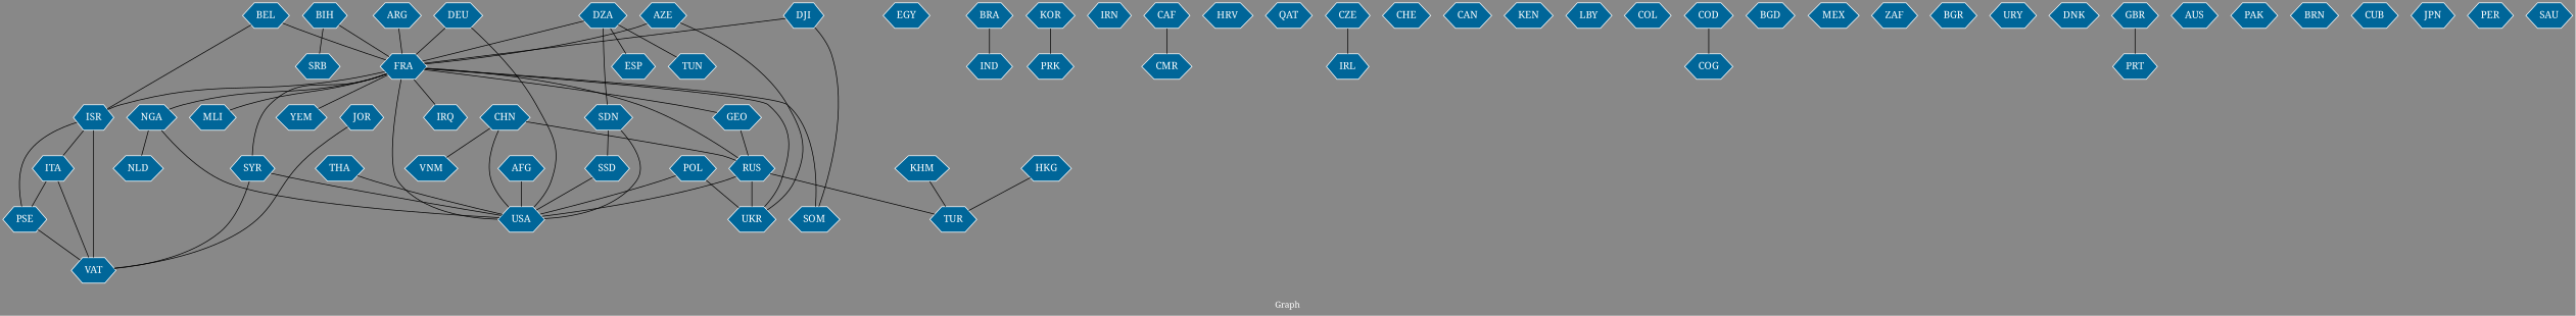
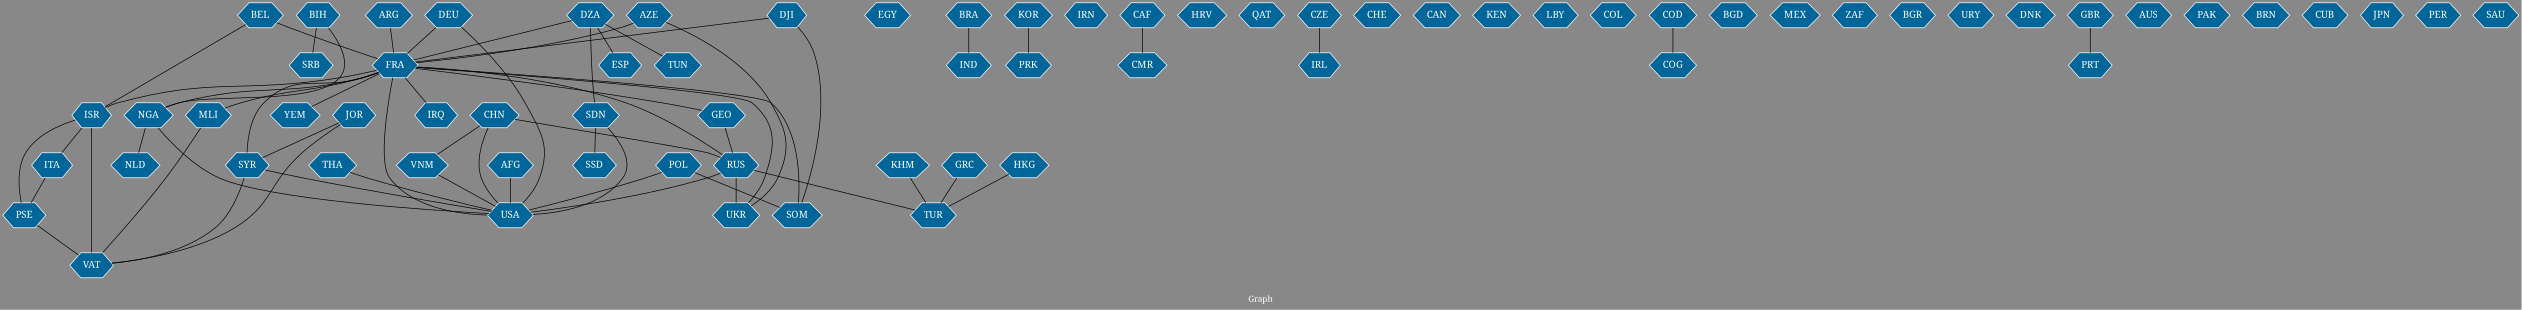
  graph {
    bgcolor="#888888"
    fontcolor=white
    fontname="Noto Serif"
    fontsize=12
    label="Graph"
    node [color=white fillcolor="#006699" fontcolor=white fontname="Noto Serif" shape=hexagon style=filled]
    edge [arrowhead=open color=black fontcolor=white fontname="Noto Serif" fontsize=12 weight=1]
    n1 [label=AFG]
    n2 [label=USA]
    n3 [label=FRA]
    n4 [label=ISR]
    n5 [label=UKR]
    n6 [label=YEM]
    n7 [label=NGA]
    n8 [label=MLI]
    n9 [label=SYR]
    n10 [label=RUS]
    n11 [label=SOM]
    n12 [label=IRQ]
    n13 [label=GEO]
    n14 [label=VAT]
    n15 [label=ITA]
    n16 [label=PSE]
    n17 [label=NLD]
    n18 [label=TUR]
    n19 [label=SRB]
    n20 [label=BEL]
    n21 [label=EGY]
    n22 [label=BRA]
    n23 [label=IND]
    n24 [label=KOR]
    n25 [label=PRK]
    n26 [label=IRN]
    n27 [label=BIH]
    n28 [label=CAF]
    n29 [label=CMR]
    n30 [label=THA]
    n31 [label=HRV]
    n32 [label=QAT]
    n33 [label=IRL]
    n34 [label=ESP]
    n35 [label=CHE]
    n36 [label=DEU]
    n37 [label=CAN]
    n38 [label=KEN]
    n39 [label=VNM]
    n40 [label=CHN]
    n41 [label=LBY]
    n42 [label=COL]
    n43 [label=AZE]
    n44 [label=COD]
    n45 [label=COG]
    n46 [label=ARG]
    n47 [label=TUN]
    n48 [label=BGD]
    n49 [label=DJI]
    n50 [label=JOR]
    n51 [label=MEX]
    n52 [label=ZAF]
    n53 [label=SSD]
    n54 [label=SDN]
    n55 [label=DZA]
+   n56 [label=GRC]
    n57 [label=BGR]
    n58 [label=URY]
    n59 [label=DNK]
    n60 [label=POL]
    n61 [label=HKG]
    n62 [label=GBR]
    n63 [label=PRT]
    n64 [label=AUS]
    n65 [label=PAK]
    n66 [label=CZE]
    n67 [label=BRN]
    n68 [label=CUB]
    n69 [label=JPN]
    n70 [label=PER]
    n71 [label=SAU]
    n72 [label=KHM]
    n1 -- n2 [weight=5]
    n3 -- n2 [weight=3]
    n3 -- n4 [weight=2]
    n3 -- n5 [weight=7]
    n3 -- n6 [weight=5]
    n3 -- n7 [weight=7]
    n3 -- n8 [weight=6]
    n3 -- n9
    n3 -- n10 [weight=7]
    n3 -- n11
    n3 -- n12 [weight=2]
    n3 -- n13
    n4 -- n14 [weight=11]
    n4 -- n15 [weight=2]
    n4 -- n16 [weight=3]
    n7 -- n2 [weight=2]
    n7 -- n17
    n9 -- n2 [weight=3]
    n9 -- n14 [weight=2]
    n10 -- n2 [weight=7]
    n10 -- n5 [weight=40]
    n10 -- n18
    n13 -- n10
-   n15 -- n14 [weight=2]
+   n8 -- n14 [weight=2]
    n15 -- n16 [weight=2]
    n16 -- n14 [weight=3]
    n20 -- n3 [weight=5]
    n20 -- n4 [weight=3]
    n22 -- n23
    n24 -- n25
-   n27 -- n3
+   n27 -- n7
    n27 -- n19 [weight=4]
    n28 -- n29
    n30 -- n2 [weight=2]
    n36 -- n2
    n36 -- n3 [weight=2]
    n40 -- n2
    n40 -- n10
    n40 -- n39 [weight=3]
    n43 -- n3 [weight=2]
    n43 -- n5
    n44 -- n45
    n46 -- n3
    n49 -- n3
    n49 -- n11
+   n50 -- n9 [weight=5]
    n50 -- n14 [weight=3]
-   n53 -- n2
+   n39 -- n2
    n54 -- n2
    n54 -- n53
    n55 -- n3
    n55 -- n34 [weight=2]
    n55 -- n47
    n55 -- n54
+   n56 -- n18
    n60 -- n2 [weight=3]
-   n60 -- n5 [weight=3]
+   n60 -- n11 [weight=3]
    n61 -- n18
    n62 -- n63
    n66 -- n33
    n72 -- n18
  }
